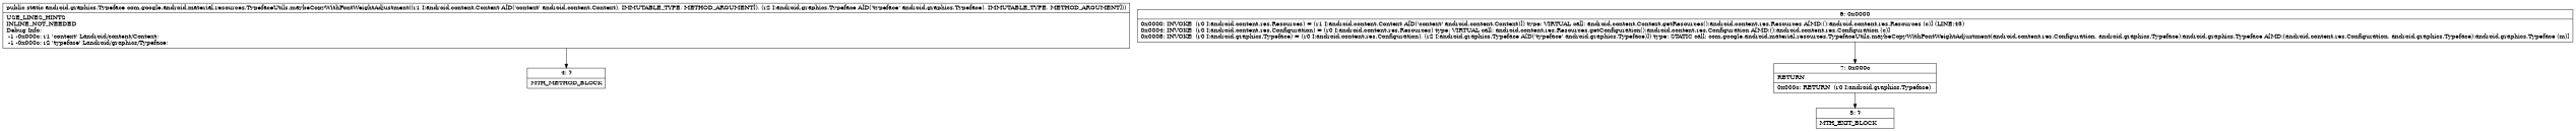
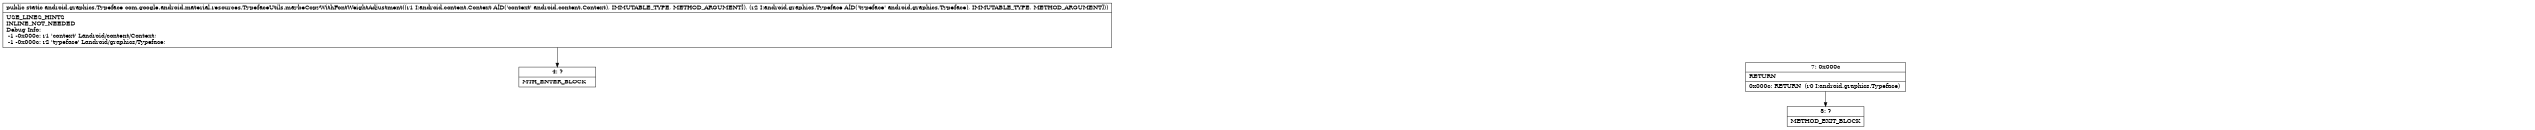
  digraph {
    node [shape=record]
-   n1 [label="{4\:\ ?|MTH_METHOD_BLOCK\l}"]
-   n2 [label="{6\:\ 0x0000|0x0000: INVOKE  (r0 I:android.content.res.Resources) = (r1 I:android.content.Context A[D('context' android.content.Context)]) type: VIRTUAL call: android.content.Context.getResources():android.content.res.Resources A[MD:():android.content.res.Resources (c)] (LINE:45)\l0x0004: INVOKE  (r0 I:android.content.res.Configuration) = (r0 I:android.content.res.Resources) type: VIRTUAL call: android.content.res.Resources.getConfiguration():android.content.res.Configuration A[MD:():android.content.res.Configuration (c)]\l0x0008: INVOKE  (r0 I:android.graphics.Typeface) = (r0 I:android.content.res.Configuration), (r2 I:android.graphics.Typeface A[D('typeface' android.graphics.Typeface)]) type: STATIC call: com.google.android.material.resources.TypefaceUtils.maybeCopyWithFontWeightAdjustment(android.content.res.Configuration, android.graphics.Typeface):android.graphics.Typeface A[MD:(android.content.res.Configuration, android.graphics.Typeface):android.graphics.Typeface (m)]\l}"]
+   n1 [label="{4\:\ ?|MTH_ENTER_BLOCK\l}"]
    n3 [label="{7\:\ 0x000c|RETURN\l|0x000c: RETURN  (r0 I:android.graphics.Typeface) \l}"]
-   n4 [label="{5\:\ ?|MTH_EXIT_BLOCK\l}"]
+   n4 [label="{5\:\ ?|METHOD_EXIT_BLOCK\l}"]
    n5 [label="{public static android.graphics.Typeface com.google.android.material.resources.TypefaceUtils.maybeCopyWithFontWeightAdjustment((r1 I:android.content.Context A[D('context' android.content.Context), IMMUTABLE_TYPE, METHOD_ARGUMENT]), (r2 I:android.graphics.Typeface A[D('typeface' android.graphics.Typeface), IMMUTABLE_TYPE, METHOD_ARGUMENT]))  | USE_LINES_HINTS\lINLINE_NOT_NEEDED\lDebug Info:\l  \-1 \-0x000c: r1 'context' Landroid\/content\/Context;\l  \-1 \-0x000c: r2 'typeface' Landroid\/graphics\/Typeface;\l}"]
-   n2 -> n3
    n3 -> n4
    n5 -> n1
  }
